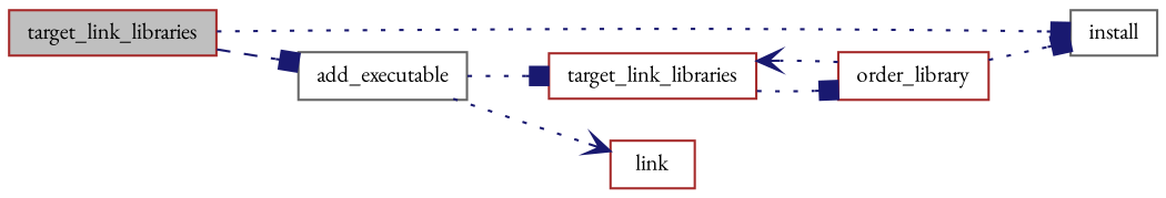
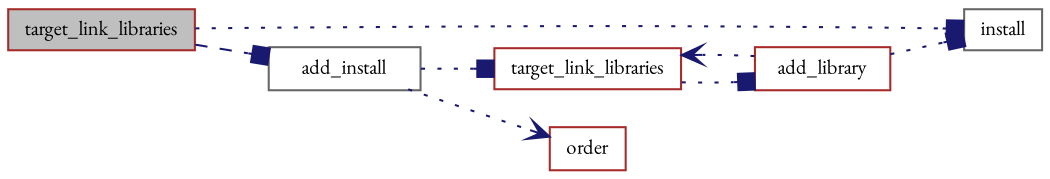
  digraph {
    fontname="EB Garamond"
    rankdir=LR
    node [color=brown fillcolor=white fontname="EB Garamond" fontsize=10 shape=record style=filled]
    edge [arrowhead=box color=midnightblue fontname="EB Garamond" fontsize=10 labelfontname=Helvetica labelfontsize=10 style=dotted]
    n1 [fillcolor=grey75 fontcolor=black height=0.2 label=target_link_libraries width=0.4]
    n2 [color=gray40 height=0.2 label=install width=0.4]
-   n3 [color=gray40 height=0.2 label=add_executable width=0.4]
+   n3 [color=gray40 height=0.2 label=add_install width=0.4]
    n4 [height=0.2 label=target_link_libraries width=0.4]
-   n5 [height=0.2 label=link width=0.4]
-   n6 [height=0.2 label=order_library width=0.4]
+   n5 [height=0.2 label=order width=0.4]
+   n6 [height=0.2 label=add_library width=0.4]
    n1 -> n2
    n1 -> n3 [style=dashed]
    n3 -> n4
    n3 -> n5 [arrowhead=vee]
    n4 -> n6
    n6 -> n2
    n6 -> n4 [arrowhead=vee]
  }
